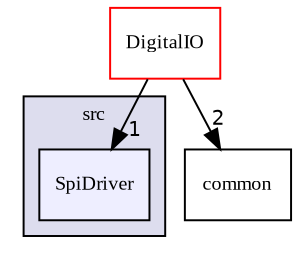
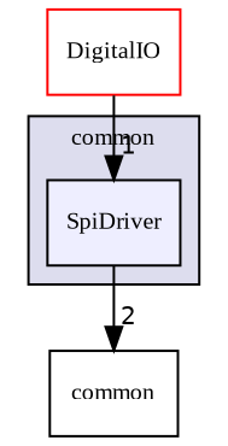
  digraph {
    compound=true
    fontname="Liberation Serif"
    node [fontname="Liberation Serif" fontsize=10 shape=box style=filled]
    edge [fontname="Liberation Serif" labeldistance=1.5 labelfontname=Helvetica labelfontsize=10]
    n1 [fillcolor="#eeeeff" label=SpiDriver pencolor=black]
    n2 [label=common style=""]
    n3 [color=red fillcolor=white label=DigitalIO]
    subgraph cluster_1 {
      bgcolor="#ddddee"
      fontsize=10
-     label=src
+     label=common
      pencolor=black
      n1
    }
-   n3 -> n2 [headlabel=2]
+   n1 -> n2 [headlabel=2]
    n3 -> n1 [headlabel=1]
  }
